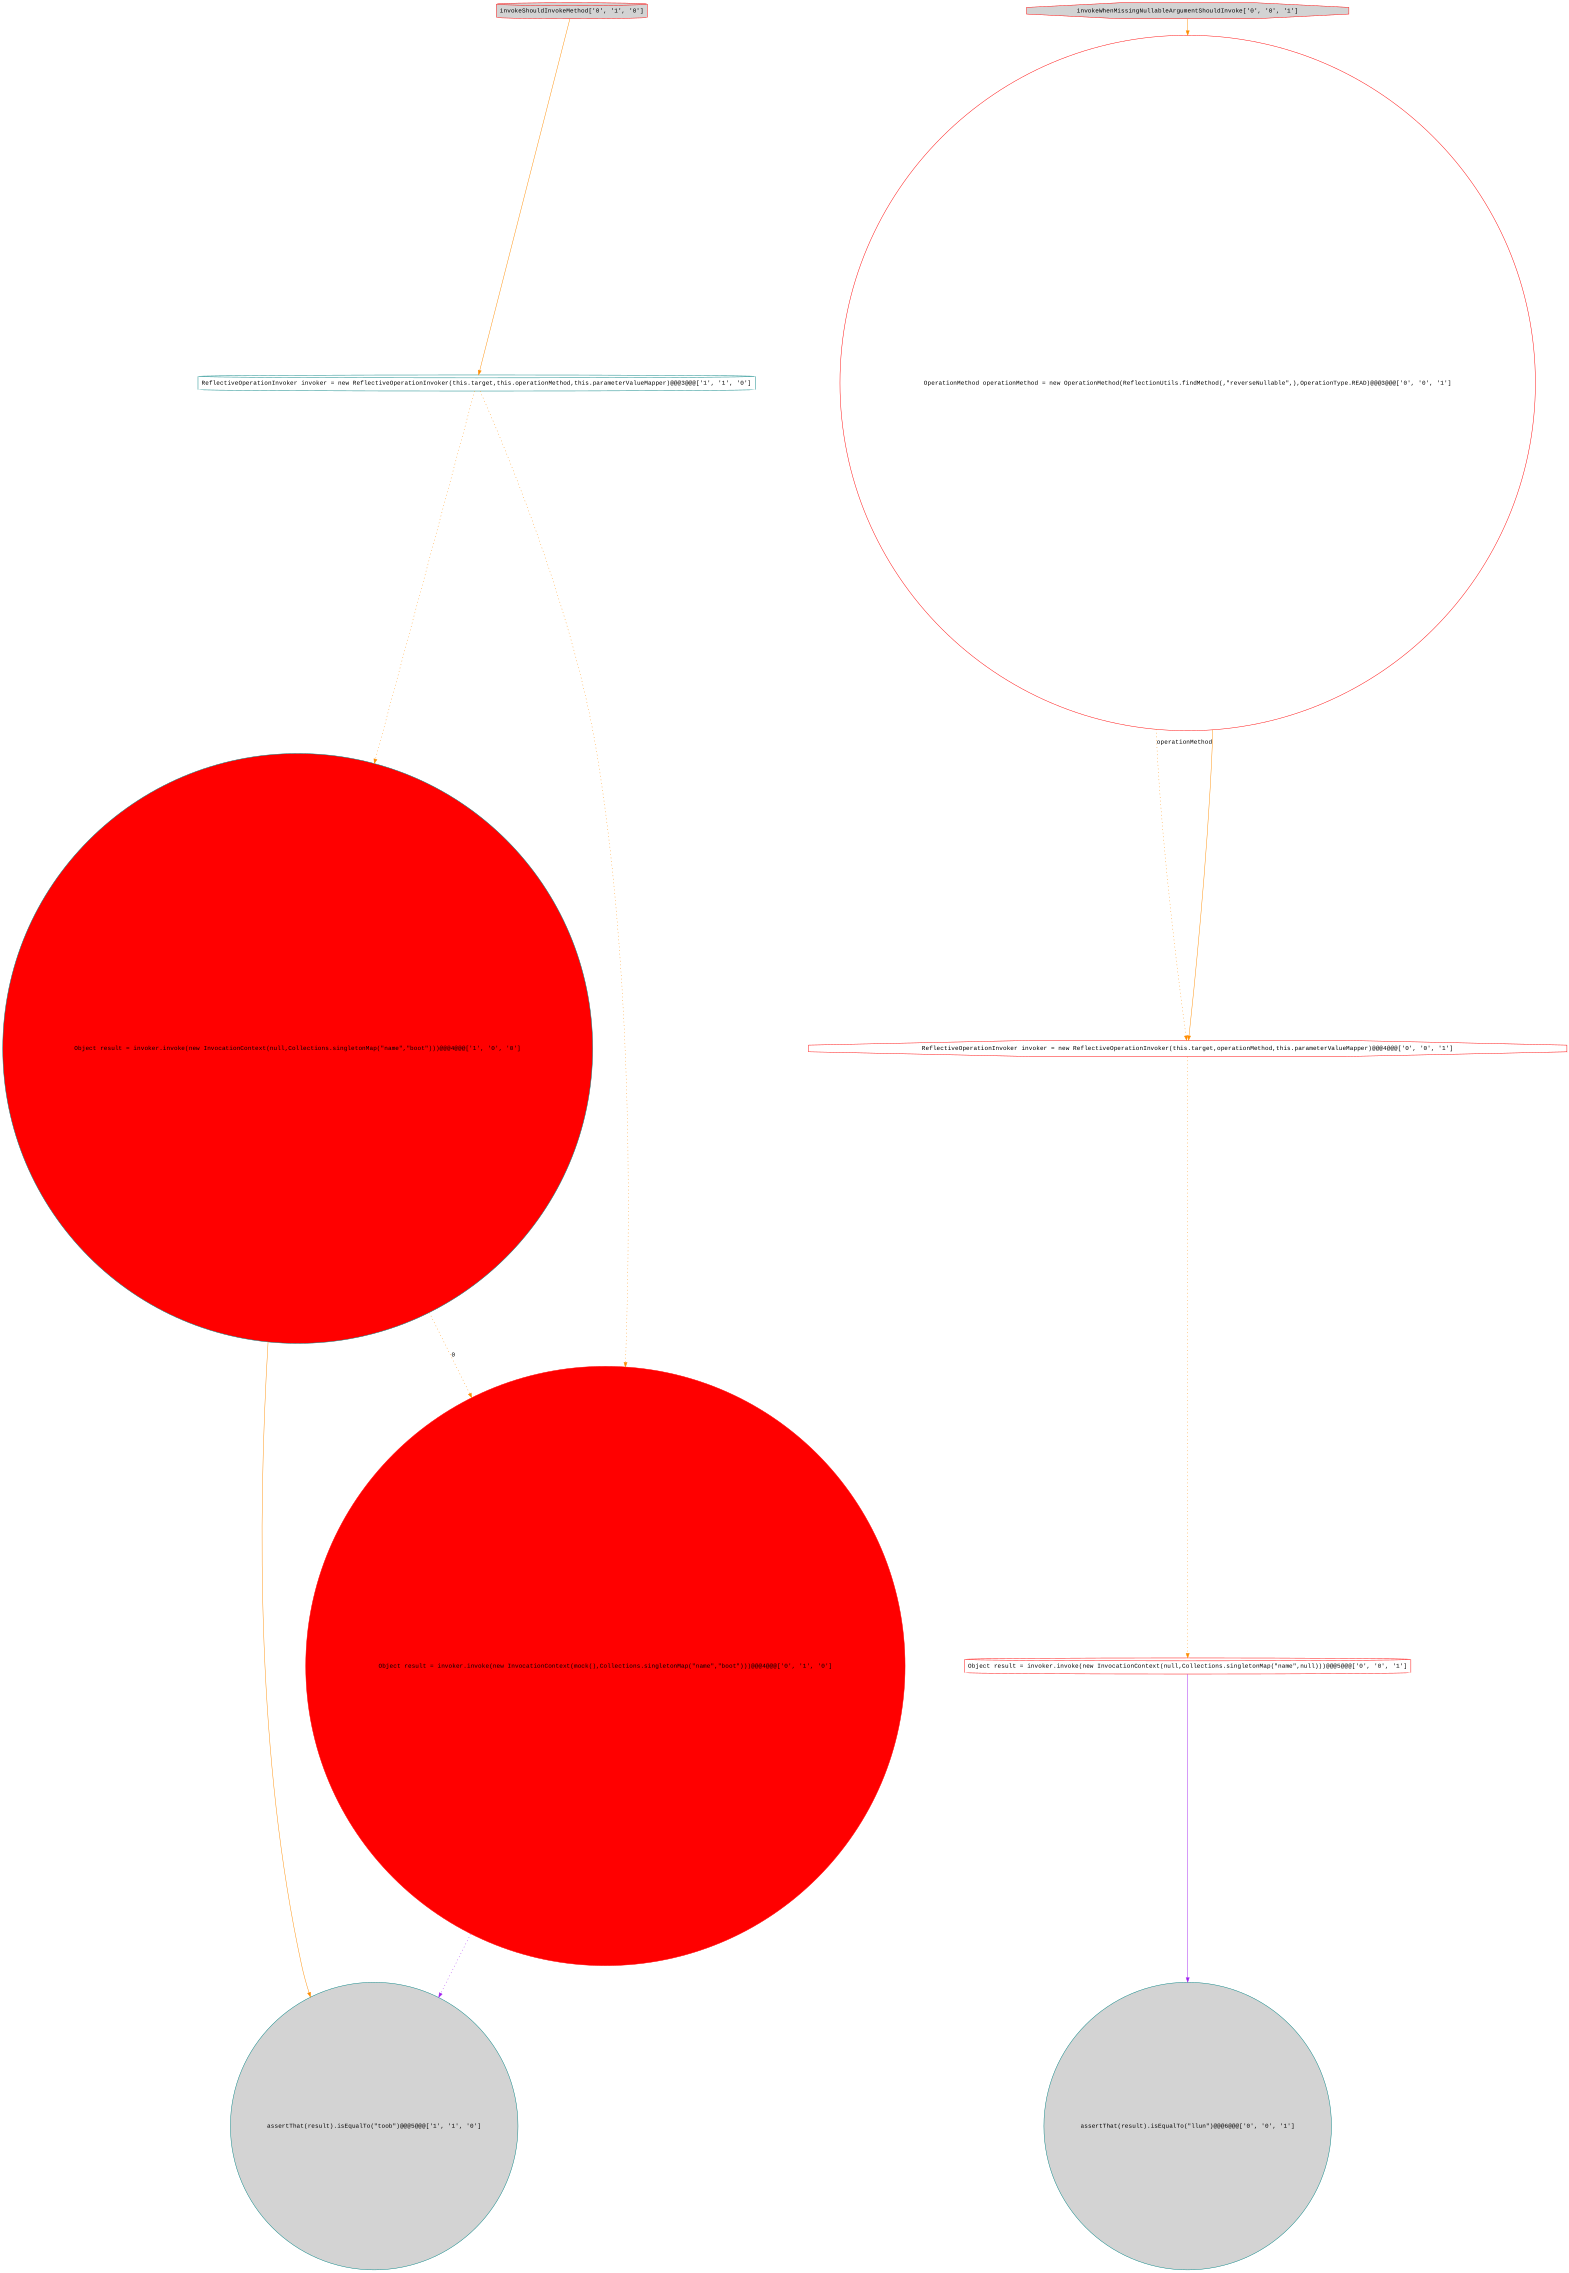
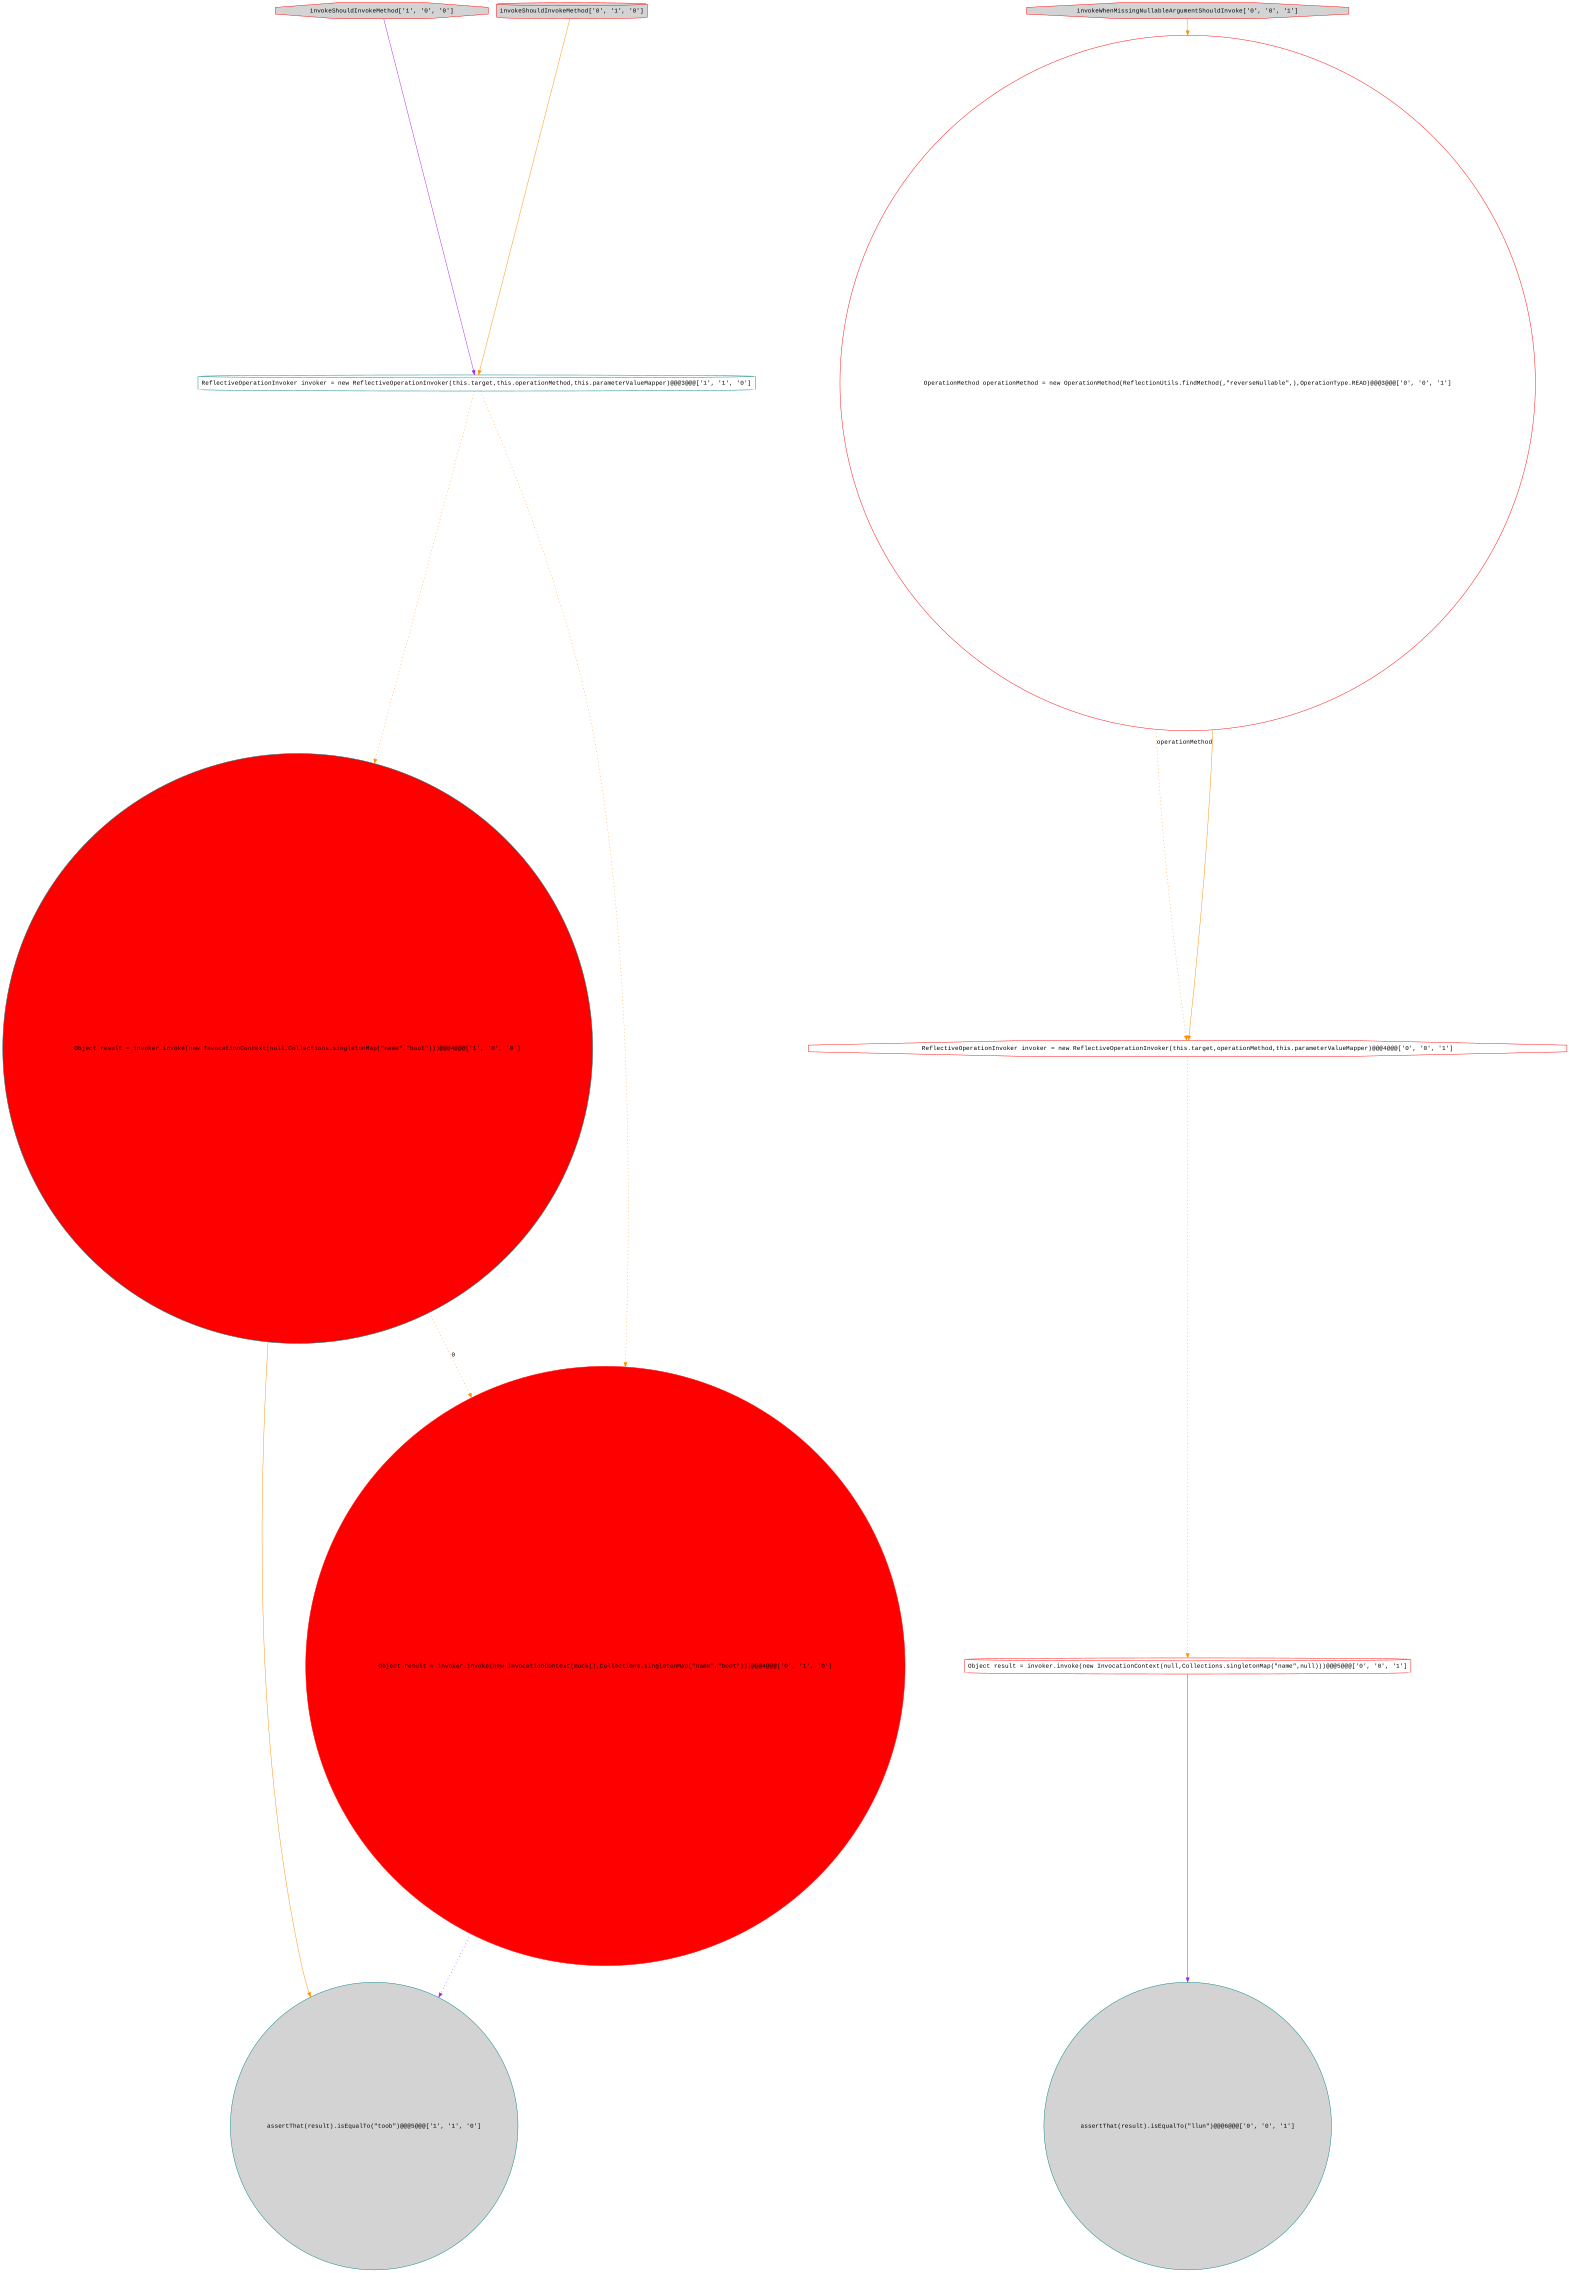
  digraph {
    fontname="Liberation Mono"
    node [fillcolor=lightgray shape=circle style=filled color=red fontname="Liberation Mono"]
    edge [style=solid color=darkorange fontname="Liberation Mono"]
+   n1 [label="invokeShouldInvokeMethod['1', '0', '0']" shape=octagon]
    n2 [fillcolor=white label="ReflectiveOperationInvoker invoker = new ReflectiveOperationInvoker(this.target,this.operationMethod,this.parameterValueMapper)@@@3@@@['1', '1', '0']" shape=cylinder color=teal]
    n3 [fillcolor=white label="OperationMethod operationMethod = new OperationMethod(ReflectionUtils.findMethod(,\"reverseNullable\",),OperationType.READ)@@@3@@@['0', '0', '1']"]
    n4 [fillcolor=white label="ReflectiveOperationInvoker invoker = new ReflectiveOperationInvoker(this.target,operationMethod,this.parameterValueMapper)@@@4@@@['0', '0', '1']" shape=octagon]
    n5 [label="invokeWhenMissingNullableArgumentShouldInvoke['0', '0', '1']" shape=octagon]
    n6 [fillcolor=white label="Object result = invoker.invoke(new InvocationContext(null,Collections.singletonMap(\"name\",null)))@@@5@@@['0', '0', '1']" shape=cylinder]
    n7 [label="assertThat(result).isEqualTo(\"llun\")@@@6@@@['0', '0', '1']" color=teal]
    n8 [label="invokeShouldInvokeMethod['0', '1', '0']" shape=cylinder]
    n9 [label="assertThat(result).isEqualTo(\"toob\")@@@5@@@['1', '1', '0']" color=teal]
    n10 [fillcolor=red label="Object result = invoker.invoke(new InvocationContext(null,Collections.singletonMap(\"name\",\"boot\")))@@@4@@@['1', '0', '0']" color=teal]
    n11 [fillcolor=red label="Object result = invoker.invoke(new InvocationContext(mock(),Collections.singletonMap(\"name\",\"boot\")))@@@4@@@['0', '1', '0']"]
+   n1 -> n2 [color=purple]
    n2 -> n10 [style=dotted]
    n2 -> n11 [style=dotted]
    n3 -> n4 [label=operationMethod style=dotted]
    n3 -> n4
    n4 -> n6 [style=dotted]
    n5 -> n3
    n6 -> n7 [color=purple]
    n8 -> n2
    n10 -> n9
    n10 -> n11 [label=0 style=dotted]
    n11 -> n9 [style=dotted color=purple]
  }
